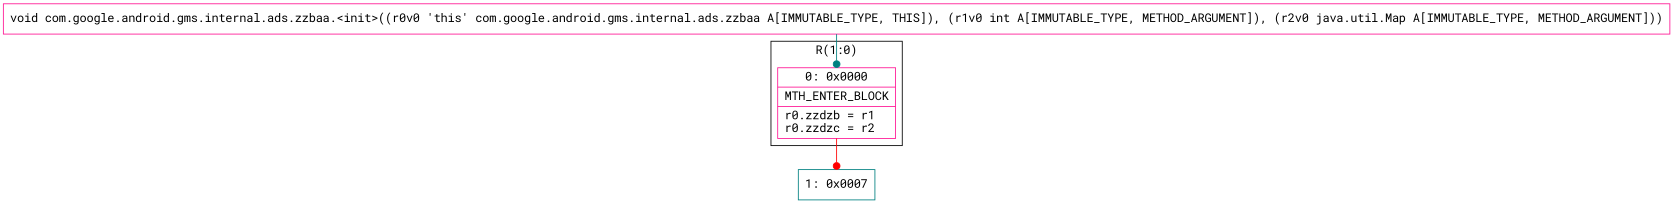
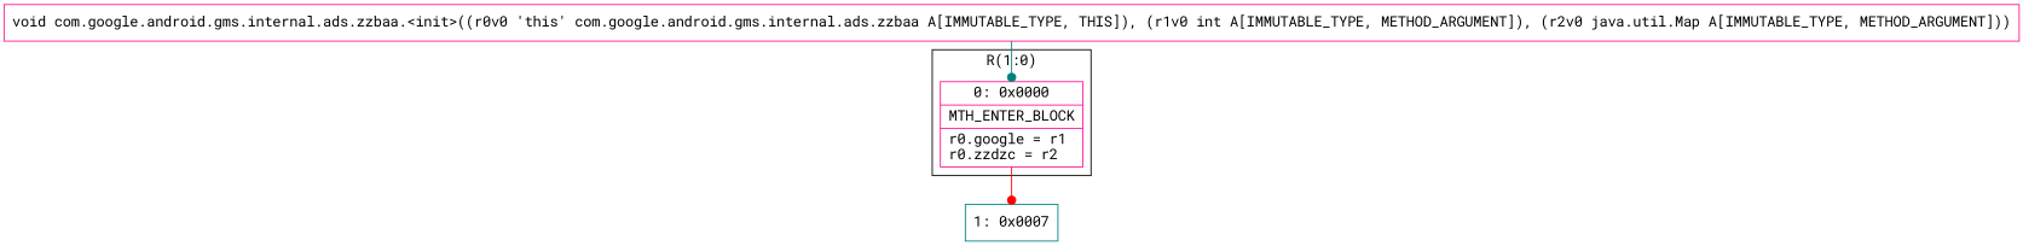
  digraph {
    fontname="Roboto Mono"
    node [color=deeppink shape=record fontname="Roboto Mono"]
    edge [arrowhead=dot fontname="Roboto Mono"]
-   n1 [label="{0\:\ 0x0000|MTH_ENTER_BLOCK\l|r0.zzdzb = r1\lr0.zzdzc = r2\l}"]
+   n1 [label="{0\:\ 0x0000|MTH_ENTER_BLOCK\l|r0.google = r1\lr0.zzdzc = r2\l}"]
    n2 [color=teal label="{1\:\ 0x0007}"]
    n3 [label="{void com.google.android.gms.internal.ads.zzbaa.\<init\>((r0v0 'this' com.google.android.gms.internal.ads.zzbaa A[IMMUTABLE_TYPE, THIS]), (r1v0 int A[IMMUTABLE_TYPE, METHOD_ARGUMENT]), (r2v0 java.util.Map A[IMMUTABLE_TYPE, METHOD_ARGUMENT])) }"]
    subgraph cluster_1 {
      label="R(1:0)"
      n1
    }
    n1 -> n2 [color=red]
    n3 -> n1 [color=teal]
  }
